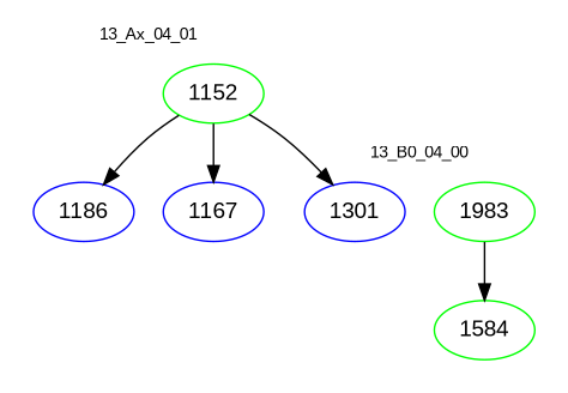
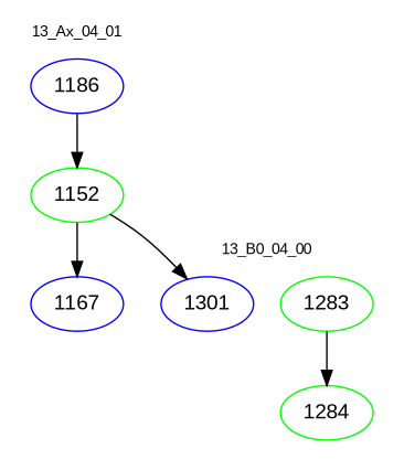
  digraph {
    fontname="Liberation Sans"
    node [color=green fontname="Liberation Sans"]
    edge [color=black fontname="Liberation Sans"]
    n1 [label=1152]
    n2 [color=blue label=1186]
    n3 [color=blue label=1167]
-   n4 [label=1983]
+   n4 [label=1283]
    n5 [color=blue label=1301]
-   n6 [label=1584]
+   n6 [label=1284]
    subgraph cluster_1 {
      color=white
      fontsize=10
      label="13_Ax_04_01"
      n1
      n2
      n3
    }
    subgraph cluster_2 {
      color=white
      fontsize=10
      label="13_B0_04_00"
      n4
      n5
      n6
    }
-   n1 -> n2
+   n2 -> n1
    n1 -> n3
    n1 -> n5
    n4 -> n6
  }
